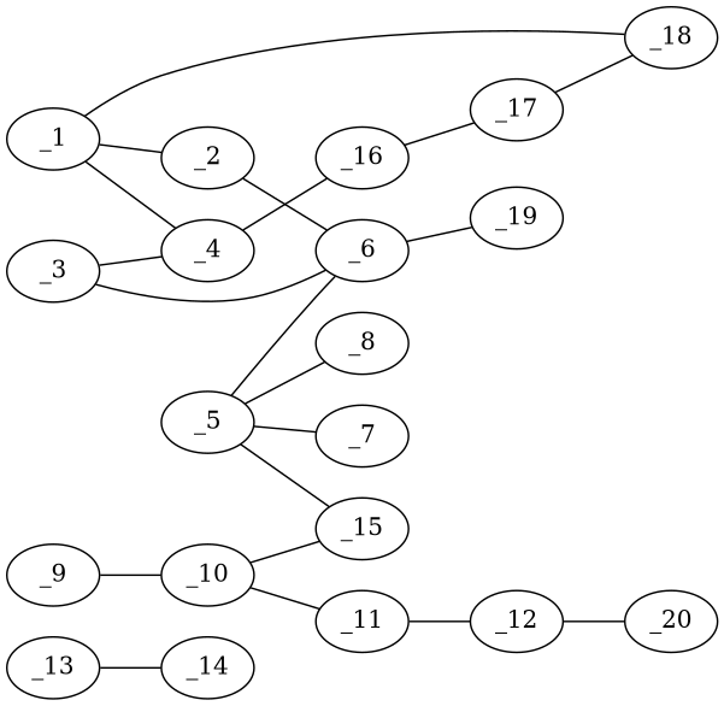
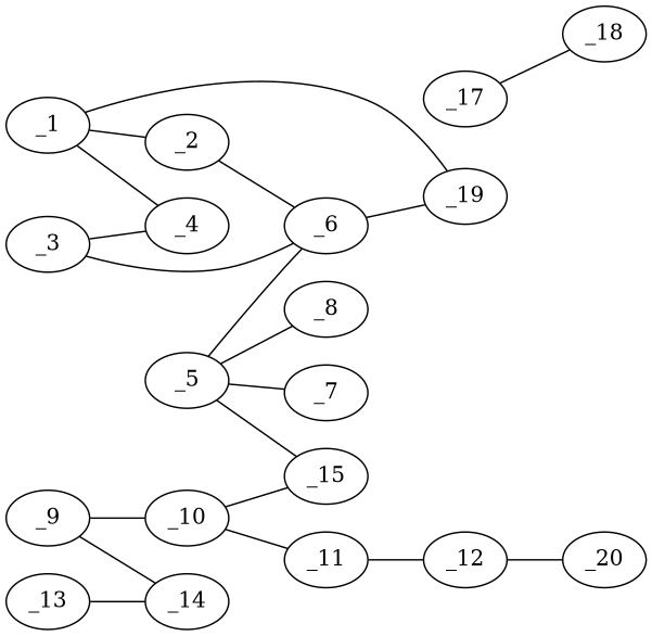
  graph {
    rankdir=LR
    node [charge=0 chem=1 symbol="C  " x=6.2709 y=1.732]
    edge [valence=1]
    _1 [x=3.7321]
    _2 [chem=2 symbol="O  " x=4.6831 y=2.0411]
    _4 [x=3.7321 y=0.732]
    _19 [x=2.866 y=2.232]
    _6 [x=5.2709 y=1.232]
-   _16 [x=2.866 y=0.232]
    _17 [x=2 y=0.732]
    _3 [chem=4 symbol="N  " x=4.6831 y=0.423]
    _18 [x=2]
    _5 [y=1.232]
    _7 [chem=22 symbol="F  " y=0.232]
    _8 [chem=22 symbol="F  " y=2.232]
    _15 [chem=5 symbol="S  " x=7.2709 y=1.2321]
    _9 [chem=4 symbol="N  " x=8.7709 y=0.366]
    _10 [x=7.7709 y=0.366]
    _14 [x=9.2709 y=-0.5]
    _11 [chem=4 symbol="N  " x=7.2709 y=-0.5]
    _12 [x=7.7709 y=-1.366]
    _20 [x=7.2709 y=-2.232]
    _13 [x=8.7709 y=-1.366]
    _1 -- _2
    _1 -- _4
-   _1 -- _18 [valence=2]
+   _1 -- _19 [valence=2]
    _2 -- _6
-   _4 -- _16 [valence=2]
    _6 -- _19
-   _16 -- _17
    _17 -- _18 [valence=2]
    _3 -- _4
    _3 -- _6 [valence=2]
    _5 -- _6
    _5 -- _7
    _5 -- _8
    _5 -- _15
    _9 -- _10 [valence=2]
+   _9 -- _14
    _10 -- _15
    _10 -- _11
    _11 -- _12 [valence=2]
    _12 -- _20
    _13 -- _14 [valence=2]
  }
